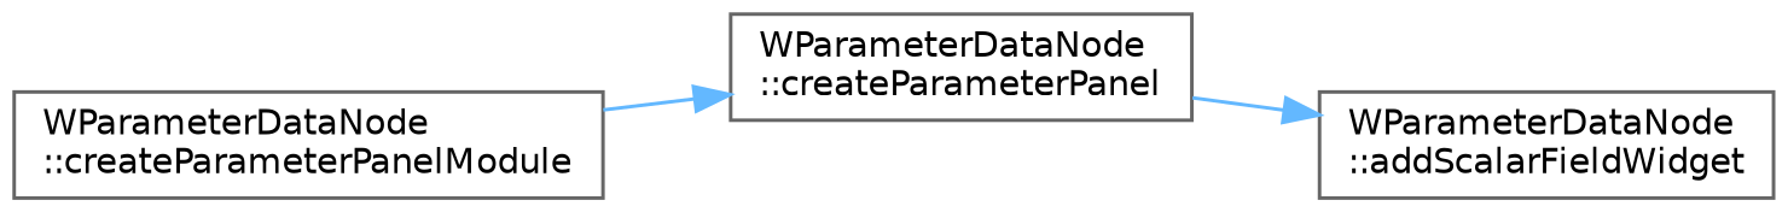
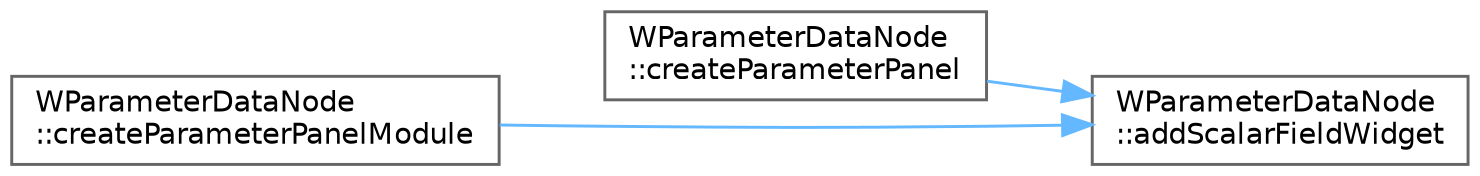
  digraph {
    rankdir=RL
    node [color=grey40 fillcolor=white fontname=Helvetica fontsize=10 shape=box style=filled]
    edge [color=steelblue1 dir=back fontname=Helvetica fontsize=10 labelfontname=Helvetica labelfontsize=10 style=solid]
    n1 [height=0.2 label="WParameterDataNode\l::addScalarFieldWidget" width=0.4]
    n2 [height=0.2 label="WParameterDataNode\l::createParameterPanel" width=0.4]
    n3 [height=0.2 label="WParameterDataNode\l::createParameterPanelModule" width=0.4]
    n1 -> n2
-   n2 -> n3
+   n1 -> n3
  }
